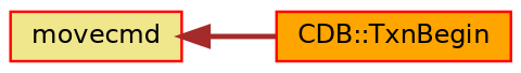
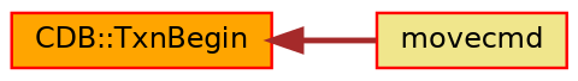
  digraph {
    rankdir=LR
    node [color=red fontname=Helvetica fontsize=10 shape=record style=filled]
    n1 [fillcolor=orange fontcolor=black height=0.2 label="CDB::TxnBegin" width=0.4]
    n2 [fillcolor=khaki height=0.2 label=movecmd width=0.4]
-   n2 -> n1 [color=brown dir=back fontname=Helvetica fontsize=10 labelfontname=Helvetica labelfontsize=10 style=bold]
+   n1 -> n2 [color=brown dir=back fontname=Helvetica fontsize=10 labelfontname=Helvetica labelfontsize=10 style=bold]
  }
